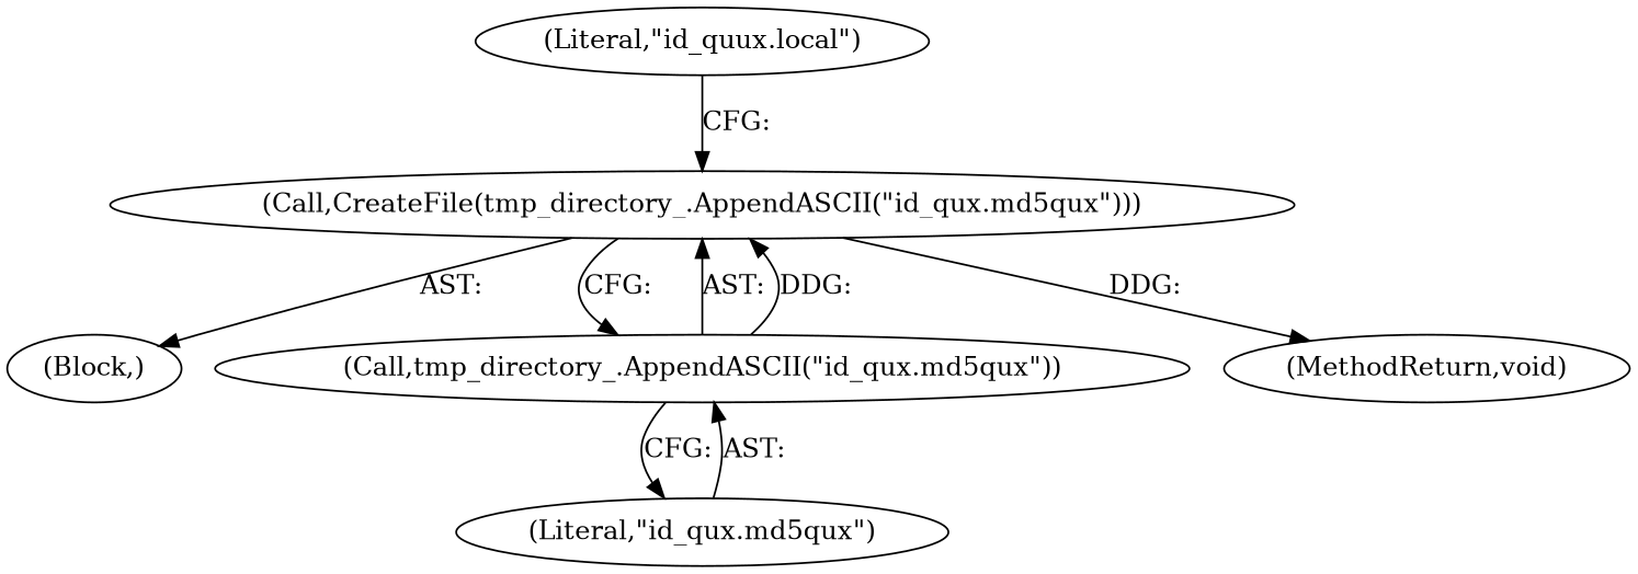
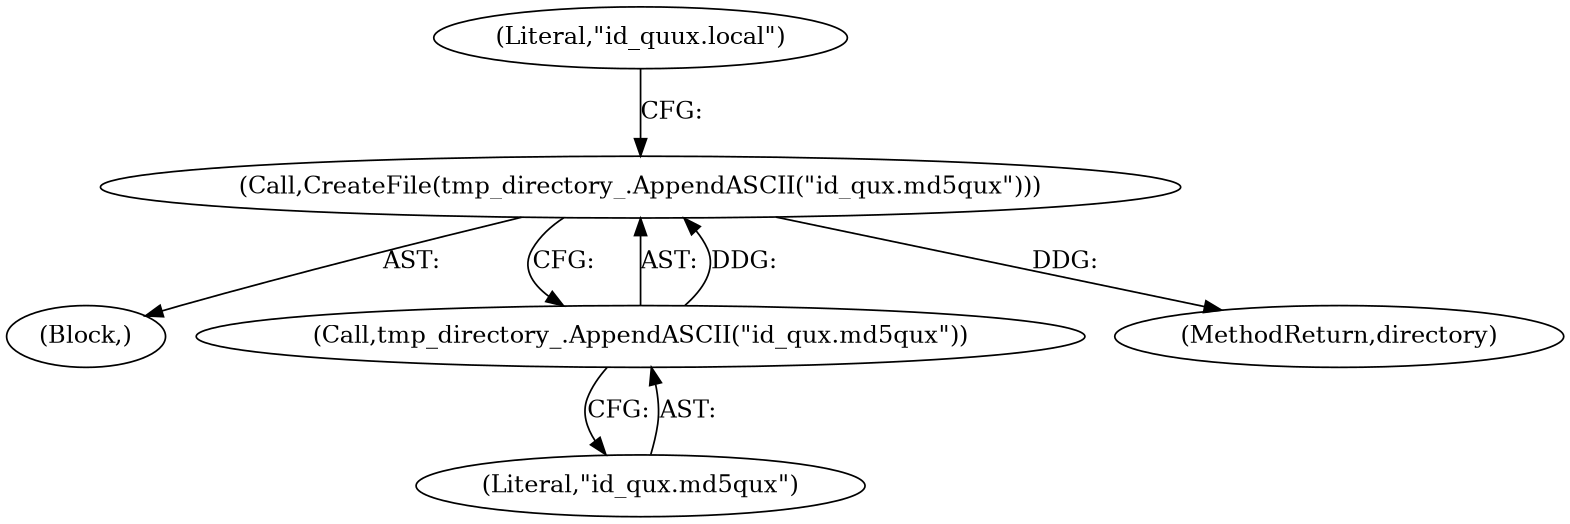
  digraph {
    n1 [label="(Call,CreateFile(tmp_directory_.AppendASCII(\"id_qux.md5qux\")))"]
    n2 [label="(Call,tmp_directory_.AppendASCII(\"id_qux.md5qux\"))"]
    n3 [label="(Block,)"]
-   n4 [label="(MethodReturn,void)"]
+   n4 [label="(MethodReturn,directory)"]
    n5 [label="(Literal,\"id_qux.md5qux\")"]
    n6 [label="(Literal,\"id_quux.local\")"]
    n1 -> n2 [label="CFG: "]
    n1 -> n3 [label="AST: "]
    n1 -> n4 [label="DDG: "]
    n2 -> n1 [label="AST: "]
    n2 -> n1 [label="DDG: "]
    n2 -> n5 [label="CFG: "]
    n5 -> n2 [label="AST: "]
    n6 -> n1 [label="CFG: "]
  }
